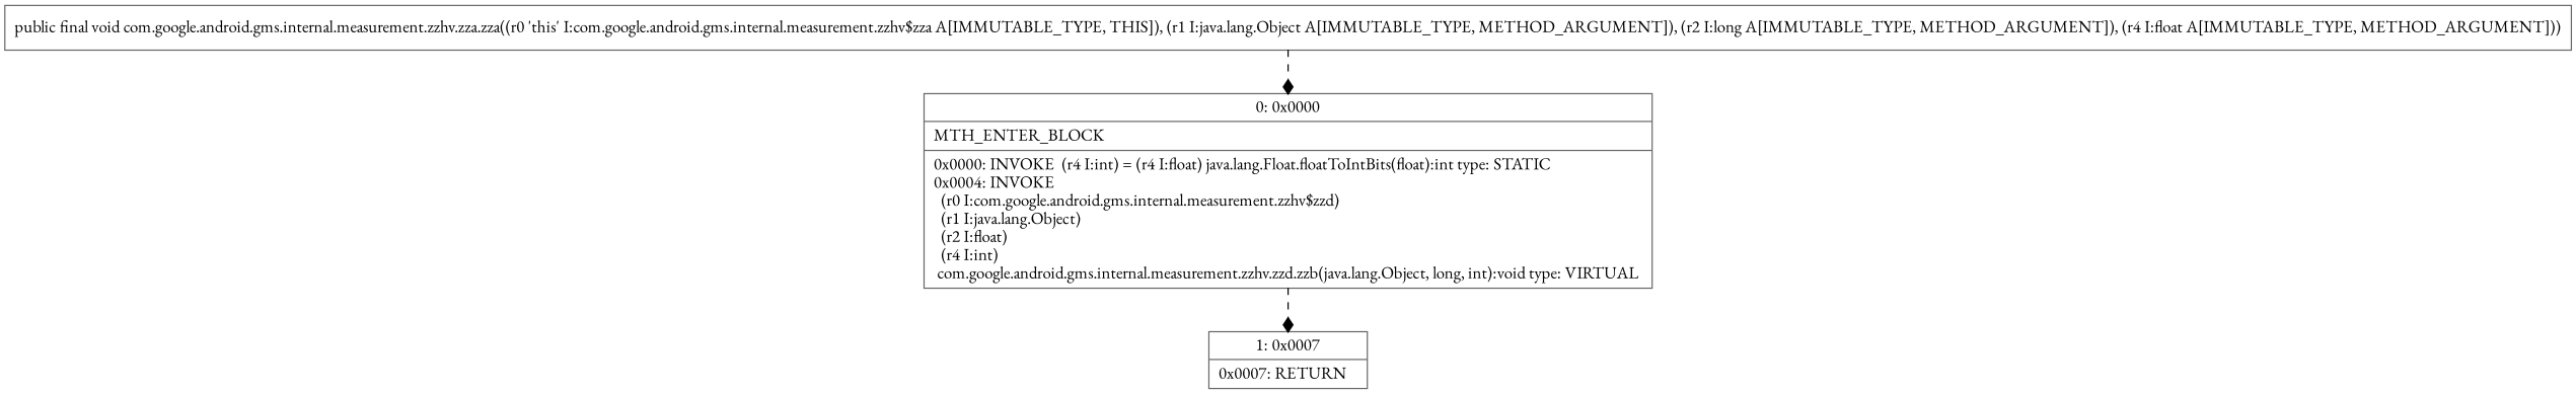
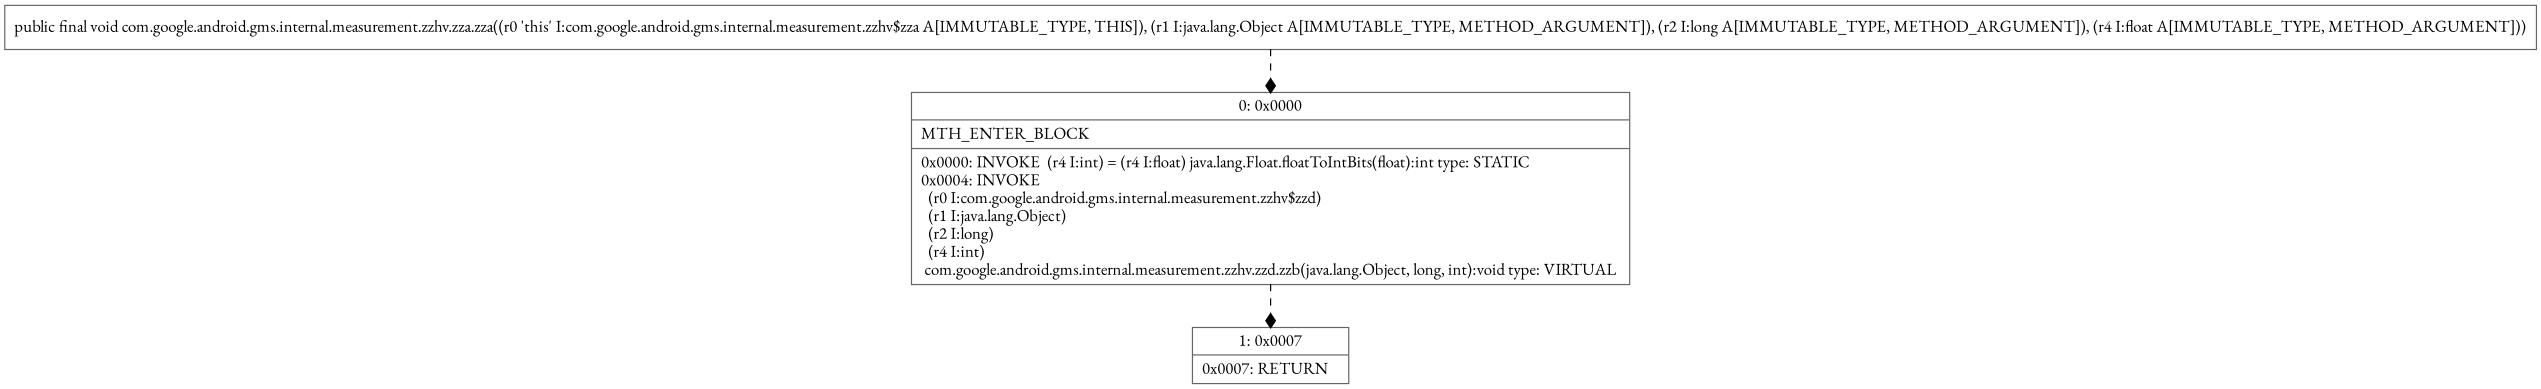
  digraph {
    fontname="EB Garamond"
    node [shape=record color=gray40 fontname="EB Garamond"]
    edge [style=dashed arrowhead=diamond fontname="EB Garamond"]
-   n1 [label="{0\:\ 0x0000|MTH_ENTER_BLOCK\l|0x0000: INVOKE  (r4 I:int) = (r4 I:float) java.lang.Float.floatToIntBits(float):int type: STATIC \l0x0004: INVOKE  \l  (r0 I:com.google.android.gms.internal.measurement.zzhv$zzd)\l  (r1 I:java.lang.Object)\l  (r2 I:float)\l  (r4 I:int)\l com.google.android.gms.internal.measurement.zzhv.zzd.zzb(java.lang.Object, long, int):void type: VIRTUAL \l}"]
+   n1 [label="{0\:\ 0x0000|MTH_ENTER_BLOCK\l|0x0000: INVOKE  (r4 I:int) = (r4 I:float) java.lang.Float.floatToIntBits(float):int type: STATIC \l0x0004: INVOKE  \l  (r0 I:com.google.android.gms.internal.measurement.zzhv$zzd)\l  (r1 I:java.lang.Object)\l  (r2 I:long)\l  (r4 I:int)\l com.google.android.gms.internal.measurement.zzhv.zzd.zzb(java.lang.Object, long, int):void type: VIRTUAL \l}"]
    n2 [label="{1\:\ 0x0007|0x0007: RETURN   \l}"]
    n3 [label="{public final void com.google.android.gms.internal.measurement.zzhv.zza.zza((r0 'this' I:com.google.android.gms.internal.measurement.zzhv$zza A[IMMUTABLE_TYPE, THIS]), (r1 I:java.lang.Object A[IMMUTABLE_TYPE, METHOD_ARGUMENT]), (r2 I:long A[IMMUTABLE_TYPE, METHOD_ARGUMENT]), (r4 I:float A[IMMUTABLE_TYPE, METHOD_ARGUMENT])) }"]
    n1 -> n2
    n3 -> n1
  }
